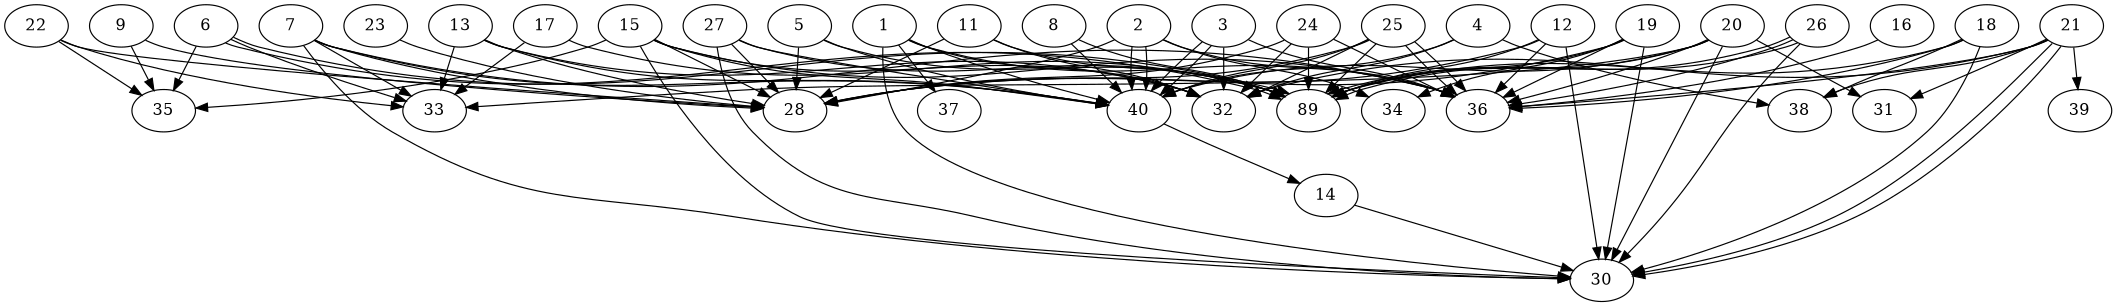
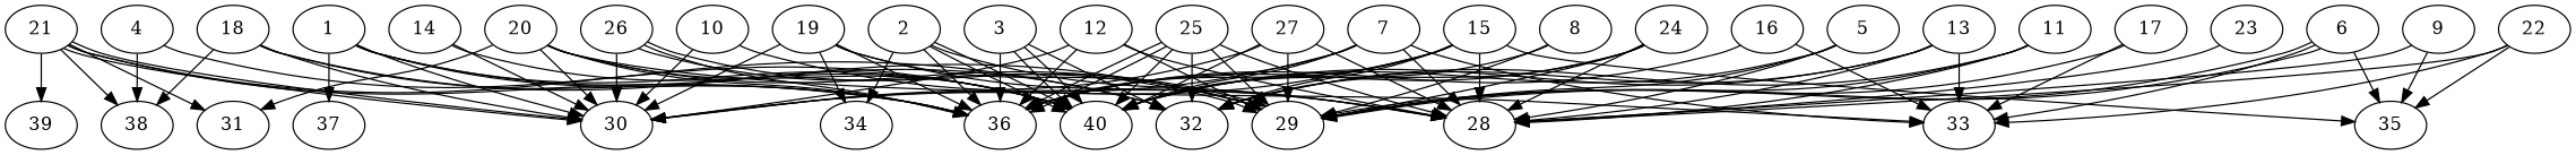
  digraph {
    node [alpha=0.11]
    1 [alpha=0.18 expect_size=15853568]
    30 [alpha=0.10 expect_size=36016128]
    32 [alpha=0.06 expect_size=6790144]
    36 [alpha=0.05 expect_size=10486784]
    37 [expect_size=21416960]
    40 [expect_size=49513472]
    2 [alpha=0.06 expect_size=17644544]
    28 [alpha=0.07 expect_size=29965312]
    34 [alpha=0.13 expect_size=17637376]
    3 [alpha=0.16 expect_size=12611584]
    4 [alpha=0.15 expect_size=15885312]
    38 [alpha=0.19 expect_size=34157568]
    5 [alpha=0.16 expect_size=22289408]
-   29 [alpha=0.20 expect_size=50124800 label=89]
+   29 [alpha=0.20 expect_size=50124800]
    6 [alpha=0.14 expect_size=9227264]
    33 [alpha=0.16 expect_size=14687232]
    35 [expect_size=26283008]
    7 [expect_size=27511808]
    8 [alpha=0.04 expect_size=6072320]
    9 [alpha=0.17 expect_size=34380800]
+   10 [alpha=0.08 expect_size=43747328]
    11 [alpha=0.01 expect_size=19273728]
    12 [alpha=0.19 expect_size=15685632]
    13 [alpha=0.08 expect_size=29895680]
    14 [expect_size=19765248]
    15 [expect_size=7033856]
    16 [alpha=0.00 expect_size=45279232]
    17 [alpha=0.09 expect_size=31975424]
    18 [alpha=0.09 expect_size=9868288]
    19 [alpha=0.14 expect_size=20074496]
    20 [alpha=0.19 expect_size=14128128]
    31 [alpha=0.06 expect_size=33762304]
    21 [alpha=0.09 expect_size=32275456]
    39 [alpha=0.13 expect_size=49539072]
    22 [alpha=0.03 expect_size=34146304]
    23 [alpha=0.01 expect_size=31876096]
    24 [alpha=0.04 expect_size=50225152]
    25 [alpha=0.13 expect_size=28632064]
    26 [alpha=0.05 expect_size=7396352]
    27 [alpha=0.05 expect_size=7641088]
    1 -> 30
    1 -> 32
    1 -> 36
    1 -> 37
    1 -> 40
    2 -> 36
    2 -> 40
    2 -> 40
    2 -> 28
    2 -> 34
    3 -> 32
    3 -> 36
    3 -> 40
    3 -> 40
-   4 -> 32
    4 -> 40
    4 -> 38
    5 -> 40
    5 -> 28
    5 -> 29
    6 -> 29
    6 -> 29
    6 -> 33
    6 -> 35
    7 -> 30
    7 -> 36
    7 -> 40
    7 -> 28
    7 -> 33
    8 -> 40
    8 -> 29
    9 -> 28
    9 -> 35
+   10 -> 30
+   10 -> 28
    11 -> 32
    11 -> 28
    11 -> 29
    12 -> 30
    12 -> 36
    12 -> 28
    12 -> 29
    13 -> 32
    13 -> 40
    13 -> 28
    13 -> 33
    14 -> 30
-   40 -> 14
+   14 -> 40
    15 -> 30
    15 -> 32
    15 -> 36
    15 -> 40
    15 -> 28
    15 -> 35
    16 -> 36
+   16 -> 33
    17 -> 29
    17 -> 33
    18 -> 30
    18 -> 36
    18 -> 38
    18 -> 29
    19 -> 30
    19 -> 36
    19 -> 28
    19 -> 34
    19 -> 29
    20 -> 30
    20 -> 36
    20 -> 40
    20 -> 29
    20 -> 33
    20 -> 31
    21 -> 30
    21 -> 30
    21 -> 32
    21 -> 36
    21 -> 38
    21 -> 31
    21 -> 39
    22 -> 28
    22 -> 33
    22 -> 35
    23 -> 28
    24 -> 32
    24 -> 36
    24 -> 28
    24 -> 29
    25 -> 32
    25 -> 36
    25 -> 36
    25 -> 40
    25 -> 28
    25 -> 29
    26 -> 30
    26 -> 36
    26 -> 29
    26 -> 29
    27 -> 30
    27 -> 40
    27 -> 28
    27 -> 29
  }
